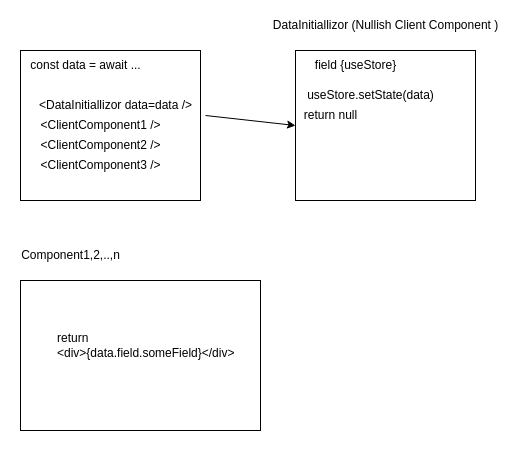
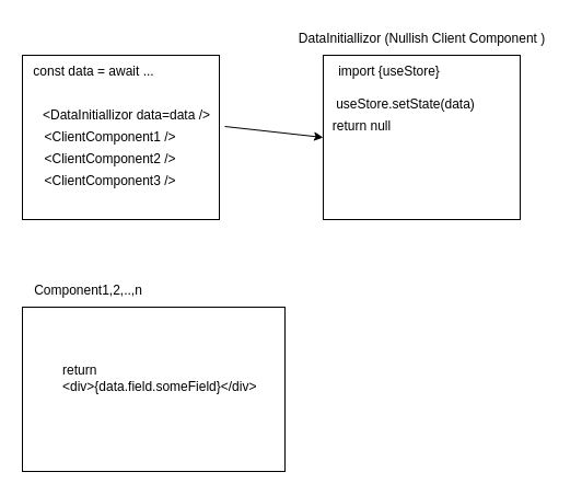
  <mxCell id="0" />
  <mxCell id="1" parent="0" />
  <mxCell id="2" value="" style="whiteSpace=wrap;html=1;" vertex="1" parent="1"><mxGeometry x="20" y="50" width="180" height="150" as="geometry" /></mxCell>
  <mxCell id="3" value="" style="whiteSpace=wrap;html=1;" vertex="1" parent="1"><mxGeometry x="295" y="50" width="180" height="150" as="geometry" /></mxCell>
- <mxCell id="4" value="DataInitiallizor (Nullish Client Component )" style="text;html=1;align=center;verticalAlign=middle;resizable=0;points=[];autosize=1;strokeColor=none;fillColor=none;" vertex="1" parent="1"><mxGeometry x="260" y="10" width="250" height="30" as="geometry" /></mxCell>
+ <mxCell id="4" value="DataInitiallizor (Nullish Client Component )" style="text;html=1;align=center;verticalAlign=middle;resizable=0;points=[];autosize=1;strokeColor=none;fillColor=none;" vertex="1" parent="1"><mxGeometry x="260" y="20" width="250" height="30" as="geometry" /></mxCell>
  <mxCell id="5" value="const data = await ..." style="text;html=1;align=center;verticalAlign=middle;resizable=0;points=[];autosize=1;strokeColor=none;fillColor=none;" vertex="1" parent="1"><mxGeometry x="20" y="50" width="130" height="30" as="geometry" /></mxCell>
  <mxCell id="6" style="edgeStyle=none;html=1;entryX=0;entryY=0.5;entryDx=0;entryDy=0;" edge="1" parent="1" source="7" target="3"><mxGeometry relative="1" as="geometry" /></mxCell>
  <mxCell id="7" value="&amp;lt;DataInitiallizor data=data /&amp;gt;" style="text;html=1;align=center;verticalAlign=middle;resizable=0;points=[];autosize=1;strokeColor=none;fillColor=none;" vertex="1" parent="1"><mxGeometry x="25" y="90" width="180" height="30" as="geometry" /></mxCell>
  <mxCell id="8" value="&amp;lt;ClientComponent1 /&amp;gt;" style="text;html=1;align=center;verticalAlign=middle;resizable=0;points=[];autosize=1;strokeColor=none;fillColor=none;" vertex="1" parent="1"><mxGeometry x="30" y="110" width="140" height="30" as="geometry" /></mxCell>
  <mxCell id="9" value="&amp;lt;ClientComponent2&amp;nbsp;/&amp;gt;" style="text;html=1;align=center;verticalAlign=middle;resizable=0;points=[];autosize=1;strokeColor=none;fillColor=none;" vertex="1" parent="1"><mxGeometry x="30" y="130" width="140" height="30" as="geometry" /></mxCell>
  <mxCell id="10" value="&amp;lt;ClientComponent3 /&amp;gt;" style="text;html=1;align=center;verticalAlign=middle;resizable=0;points=[];autosize=1;strokeColor=none;fillColor=none;" vertex="1" parent="1"><mxGeometry x="30" y="150" width="140" height="30" as="geometry" /></mxCell>
- <mxCell id="11" value="field {useStore}" style="text;html=1;align=center;verticalAlign=middle;resizable=0;points=[];autosize=1;strokeColor=none;fillColor=none;" vertex="1" parent="1"><mxGeometry x="295" y="50" width="120" height="30" as="geometry" /></mxCell>
+ <mxCell id="11" value="import {useStore}" style="text;html=1;align=center;verticalAlign=middle;resizable=0;points=[];autosize=1;strokeColor=none;fillColor=none;" vertex="1" parent="1"><mxGeometry x="295" y="50" width="120" height="30" as="geometry" /></mxCell>
  <mxCell id="12" value="useStore.setState(data)" style="text;html=1;align=center;verticalAlign=middle;resizable=0;points=[];autosize=1;strokeColor=none;fillColor=none;" vertex="1" parent="1"><mxGeometry x="295" y="80" width="150" height="30" as="geometry" /></mxCell>
  <mxCell id="13" value="return null" style="text;html=1;align=center;verticalAlign=middle;resizable=0;points=[];autosize=1;strokeColor=none;fillColor=none;" vertex="1" parent="1"><mxGeometry x="290" y="100" width="80" height="30" as="geometry" /></mxCell>
  <mxCell id="14" value="" style="whiteSpace=wrap;html=1;" vertex="1" parent="1"><mxGeometry x="20" y="280" width="240" height="150" as="geometry" /></mxCell>
- <mxCell id="15" value="Component1,2,..,n" style="text;html=1;align=center;verticalAlign=middle;resizable=0;points=[];autosize=1;strokeColor=none;fillColor=none;" vertex="1" parent="1"><mxGeometry x="10" y="240" width="120" height="30" as="geometry" /></mxCell>
+ <mxCell id="15" value="Component1,2,..,n" style="text;html=1;align=center;verticalAlign=middle;resizable=0;points=[];autosize=1;strokeColor=none;fillColor=none;" vertex="1" parent="1"><mxGeometry x="20" y="250" width="120" height="30" as="geometry" /></mxCell>
  <mxCell id="16" value="return &lt;br&gt;&amp;lt;div&amp;gt;{data.field.someField}&amp;lt;/div&amp;gt;" style="text;html=1;align=left;verticalAlign=middle;resizable=0;points=[];autosize=1;strokeColor=none;fillColor=none;" vertex="1" parent="1"><mxGeometry x="55" y="325" width="200" height="40" as="geometry" /></mxCell>
